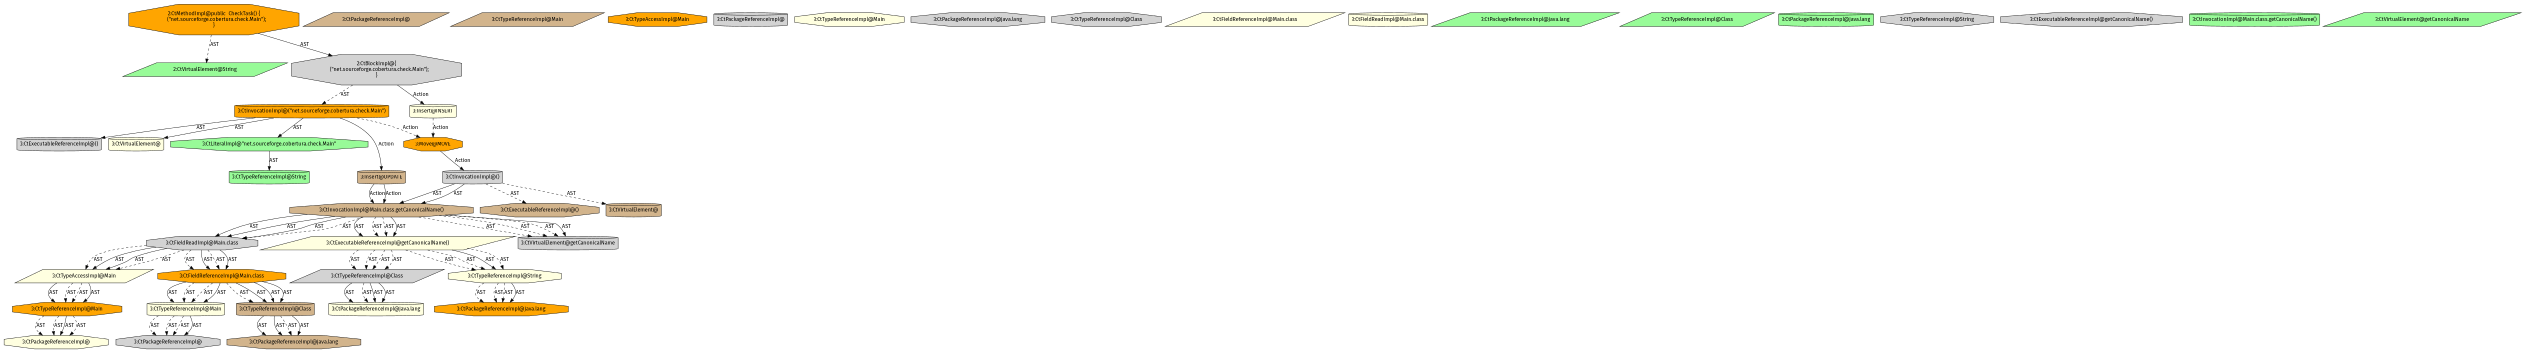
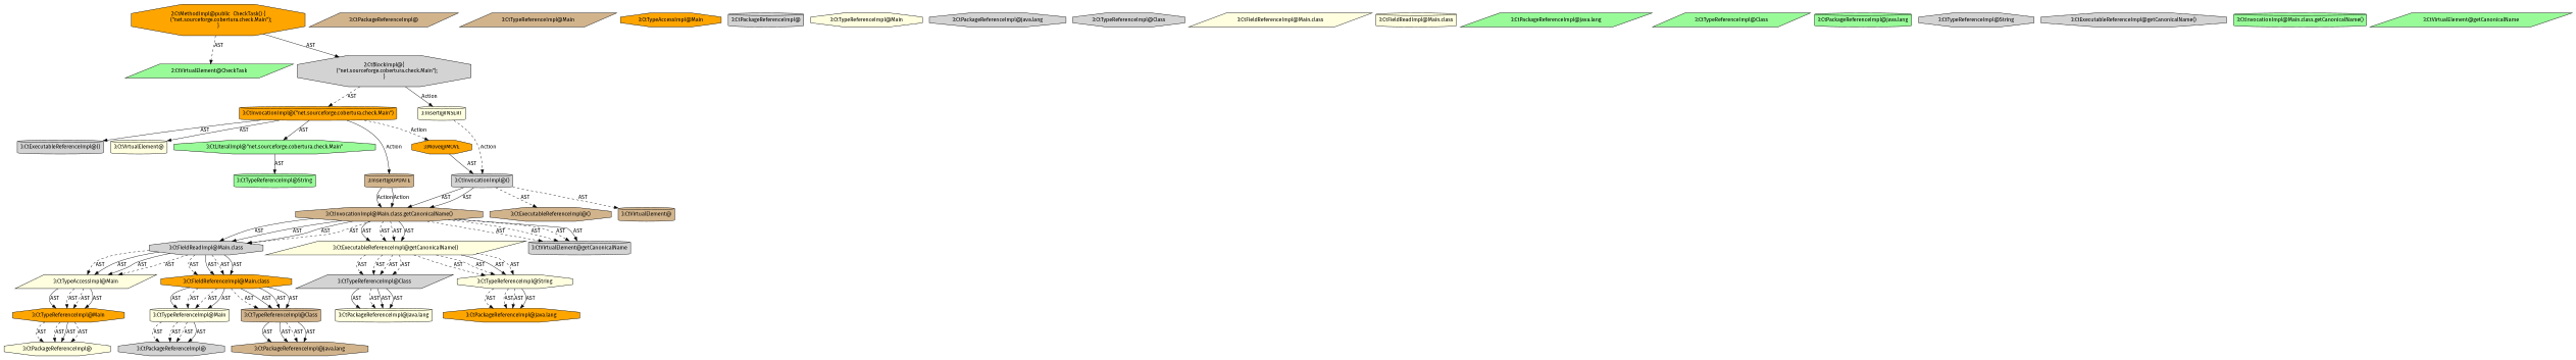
  digraph {
    fontname="Fira Sans"
    node [fillcolor=lightgrey fontname="Fira Sans" shape=octagon style=filled]
    edge [fontname="Fira Sans" style=solid]
-   n1 [fillcolor=palegreen label="2:CtVirtualElement@String" shape=parallelogram]
+   n1 [fillcolor=palegreen label="2:CtVirtualElement@CheckTask" shape=parallelogram]
    n2 [label="3:CtExecutableReferenceImpl@()" shape=cylinder]
    n3 [fillcolor=lightyellow label="3:CtVirtualElement@" shape=cylinder]
    n4 [fillcolor=palegreen label="3:CtLiteralImpl@\"net.sourceforge.cobertura.check.Main\""]
    n5 [fillcolor=palegreen label="3:CtTypeReferenceImpl@String" shape=cylinder]
    n6 [fillcolor=orange label="3:CtInvocationImpl@(\"net.sourceforge.cobertura.check.Main\")" shape=cylinder]
    n7 [fillcolor=tan label="3:Insert@UPDATE" shape=cylinder]
    n8 [fillcolor=orange label="3:Move@MOVE"]
    n9 [fillcolor=tan label="3:CtInvocationImpl@Main.class.getCanonicalName()"]
    n10 [label="3:CtInvocationImpl@()" shape=cylinder]
    n11 [label="2:CtBlockImpl@\{\n    (\"net.sourceforge.cobertura.check.Main\");\n\}"]
    n12 [fillcolor=lightyellow label="3:Insert@INSERT" shape=cylinder]
    n13 [fillcolor=orange label="2:CtMethodImpl@public  CheckTask() \{\n    (\"net.sourceforge.cobertura.check.Main\");\n\}"]
    n14 [label="3:CtFieldReadImpl@Main.class"]
    n15 [fillcolor=lightyellow label="3:CtExecutableReferenceImpl@getCanonicalName()" shape=parallelogram]
    n16 [label="3:CtVirtualElement@getCanonicalName" shape=cylinder]
    n17 [fillcolor=tan label="3:CtPackageReferenceImpl@" shape=parallelogram]
    n18 [fillcolor=tan label="3:CtTypeReferenceImpl@Main" shape=parallelogram]
    n19 [fillcolor=orange label="3:CtTypeAccessImpl@Main"]
    n20 [label="3:CtPackageReferenceImpl@" shape=cylinder]
    n21 [fillcolor=lightyellow label="3:CtTypeReferenceImpl@Main"]
    n22 [label="3:CtPackageReferenceImpl@java.lang"]
    n23 [label="3:CtTypeReferenceImpl@Class"]
    n24 [fillcolor=lightyellow label="3:CtFieldReferenceImpl@Main.class" shape=parallelogram]
    n25 [fillcolor=lightyellow label="3:CtFieldReadImpl@Main.class" shape=cylinder]
    n26 [fillcolor=palegreen label="3:CtPackageReferenceImpl@java.lang" shape=parallelogram]
    n27 [fillcolor=palegreen label="3:CtTypeReferenceImpl@Class" shape=parallelogram]
    n28 [fillcolor=palegreen label="3:CtPackageReferenceImpl@java.lang" shape=cylinder]
    n29 [label="3:CtTypeReferenceImpl@String"]
    n30 [label="3:CtExecutableReferenceImpl@getCanonicalName()"]
    n31 [fillcolor=palegreen label="3:CtInvocationImpl@Main.class.getCanonicalName()" shape=cylinder]
    n32 [fillcolor=palegreen label="3:CtVirtualElement@getCanonicalName" shape=parallelogram]
    n33 [fillcolor=tan label="3:CtExecutableReferenceImpl@()"]
    n34 [fillcolor=tan label="3:CtVirtualElement@" shape=cylinder]
    n35 [fillcolor=lightyellow label="3:CtPackageReferenceImpl@"]
    n36 [fillcolor=orange label="3:CtTypeReferenceImpl@Main"]
    n37 [fillcolor=lightyellow label="3:CtTypeAccessImpl@Main" shape=parallelogram]
    n38 [label="3:CtPackageReferenceImpl@"]
    n39 [fillcolor=lightyellow label="3:CtTypeReferenceImpl@Main" shape=cylinder]
    n40 [fillcolor=tan label="3:CtPackageReferenceImpl@java.lang"]
    n41 [fillcolor=tan label="3:CtTypeReferenceImpl@Class" shape=cylinder]
    n42 [fillcolor=orange label="3:CtFieldReferenceImpl@Main.class"]
    n43 [fillcolor=lightyellow label="3:CtPackageReferenceImpl@java.lang" shape=cylinder]
    n44 [label="3:CtTypeReferenceImpl@Class" shape=parallelogram]
    n45 [fillcolor=orange label="3:CtPackageReferenceImpl@java.lang"]
    n46 [fillcolor=lightyellow label="3:CtTypeReferenceImpl@String"]
    n4 -> n5 [label=AST]
    n6 -> n2 [label=AST]
    n6 -> n3 [label=AST]
    n6 -> n4 [label=AST]
    n6 -> n7 [label=Action]
    n6 -> n8 [label=Action style=dashed]
    n7 -> n9 [label=Action]
    n7 -> n9 [label=Action]
-   n8 -> n10 [label=Action]
+   n8 -> n10 [label=AST]
    n9 -> n14 [label=AST]
    n9 -> n14 [label=AST]
    n9 -> n14 [label=AST]
    n9 -> n14 [label=AST style=dashed]
    n9 -> n15 [label=AST]
    n9 -> n15 [label=AST style=dashed]
    n9 -> n15 [label=AST style=dashed]
    n9 -> n15 [label=AST]
    n9 -> n16 [label=AST style=dashed]
    n9 -> n16 [label=AST style=dashed]
    n9 -> n16 [label=AST style=dashed]
    n9 -> n16 [label=AST]
    n10 -> n9 [label=AST]
    n10 -> n9 [label=AST]
    n10 -> n33 [label=AST style=dashed]
    n10 -> n34 [label=AST style=dashed]
    n11 -> n6 [label=AST style=dashed]
    n11 -> n12 [label=Action]
-   n12 -> n8 [label=Action style=dashed]
+   n12 -> n10 [label=Action style=dashed]
    n13 -> n1 [label=AST style=dashed]
    n13 -> n11 [label=AST]
    n14 -> n37 [label=AST style=dashed]
    n14 -> n37 [label=AST]
    n14 -> n37 [label=AST]
    n14 -> n37 [label=AST style=dashed]
    n14 -> n42 [label=AST style=dashed]
    n14 -> n42 [label=AST]
    n14 -> n42 [label=AST style=dashed]
    n14 -> n42 [label=AST]
    n15 -> n44 [label=AST style=dashed]
    n15 -> n44 [label=AST style=dashed]
    n15 -> n44 [label=AST style=dashed]
    n15 -> n44 [label=AST style=dashed]
    n15 -> n46 [label=AST style=dashed]
    n15 -> n46 [label=AST style=dashed]
    n15 -> n46 [label=AST]
    n15 -> n46 [label=AST style=dashed]
    n36 -> n35 [label=AST style=dashed]
    n36 -> n35 [label=AST style=dashed]
    n36 -> n35 [label=AST]
    n36 -> n35 [label=AST style=dashed]
    n37 -> n36 [label=AST]
    n37 -> n36 [label=AST style=dashed]
    n37 -> n36 [label=AST style=dashed]
    n37 -> n36 [label=AST]
    n39 -> n38 [label=AST style=dashed]
    n39 -> n38 [label=AST style=dashed]
    n39 -> n38 [label=AST style=dashed]
    n39 -> n38 [label=AST]
    n41 -> n40 [label=AST]
    n41 -> n40 [label=AST]
    n41 -> n40 [label=AST style=dashed]
    n41 -> n40 [label=AST]
    n42 -> n39 [label=AST]
    n42 -> n39 [label=AST style=dashed]
    n42 -> n39 [label=AST style=dashed]
    n42 -> n39 [label=AST]
    n42 -> n41 [label=AST style=dashed]
    n42 -> n41 [label=AST]
    n42 -> n41 [label=AST]
    n42 -> n41 [label=AST]
    n44 -> n43 [label=AST]
    n44 -> n43 [label=AST style=dashed]
    n44 -> n43 [label=AST]
    n44 -> n43 [label=AST]
    n46 -> n45 [label=AST style=dashed]
    n46 -> n45 [label=AST style=dashed]
    n46 -> n45 [label=AST style=dashed]
    n46 -> n45 [label=AST]
  }
